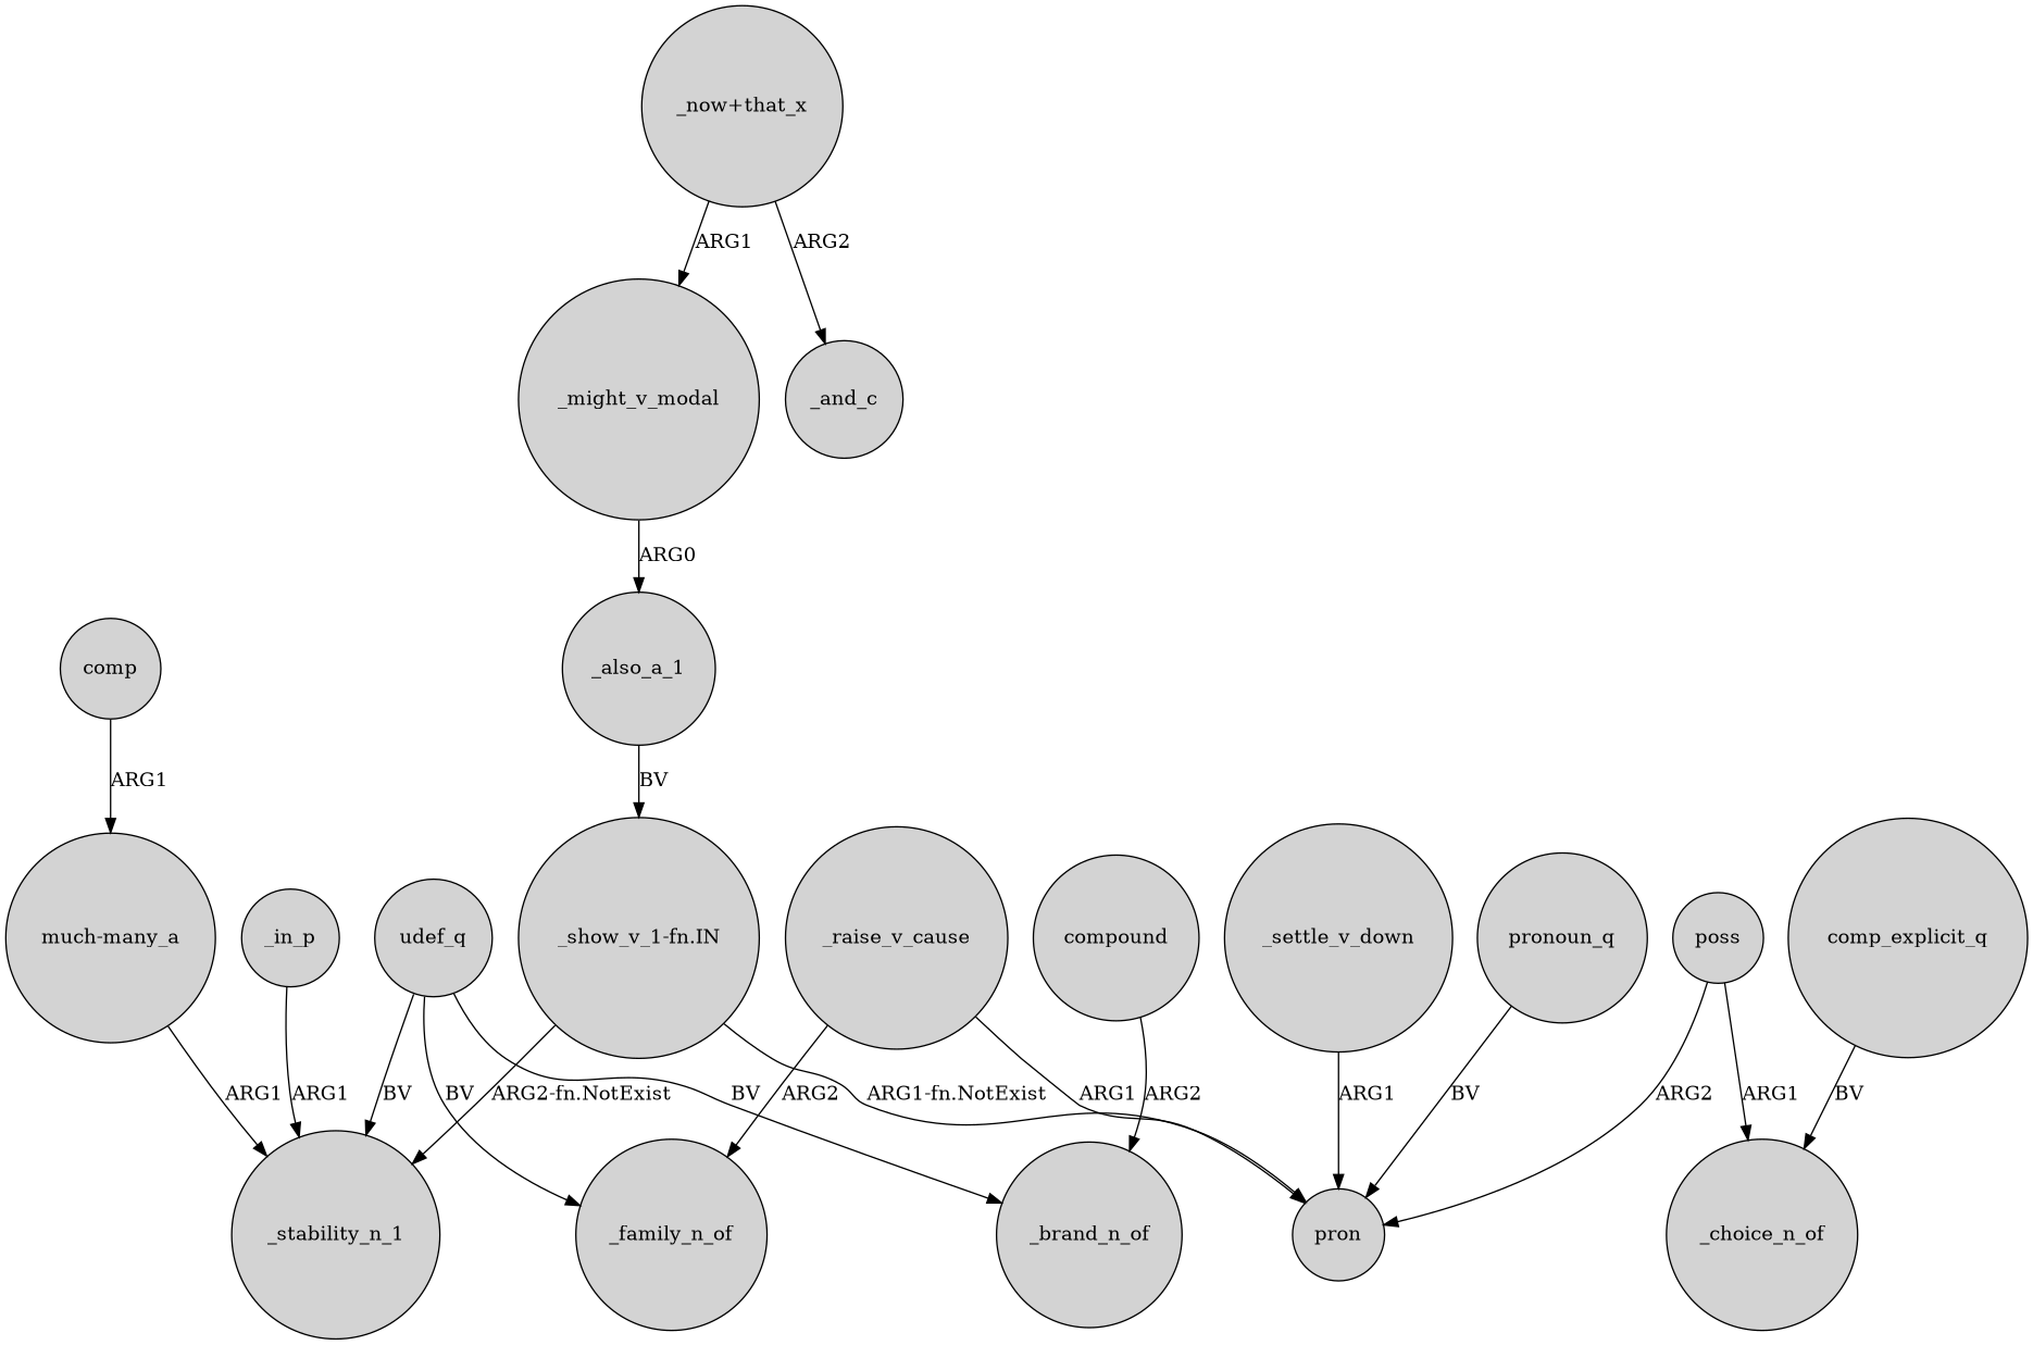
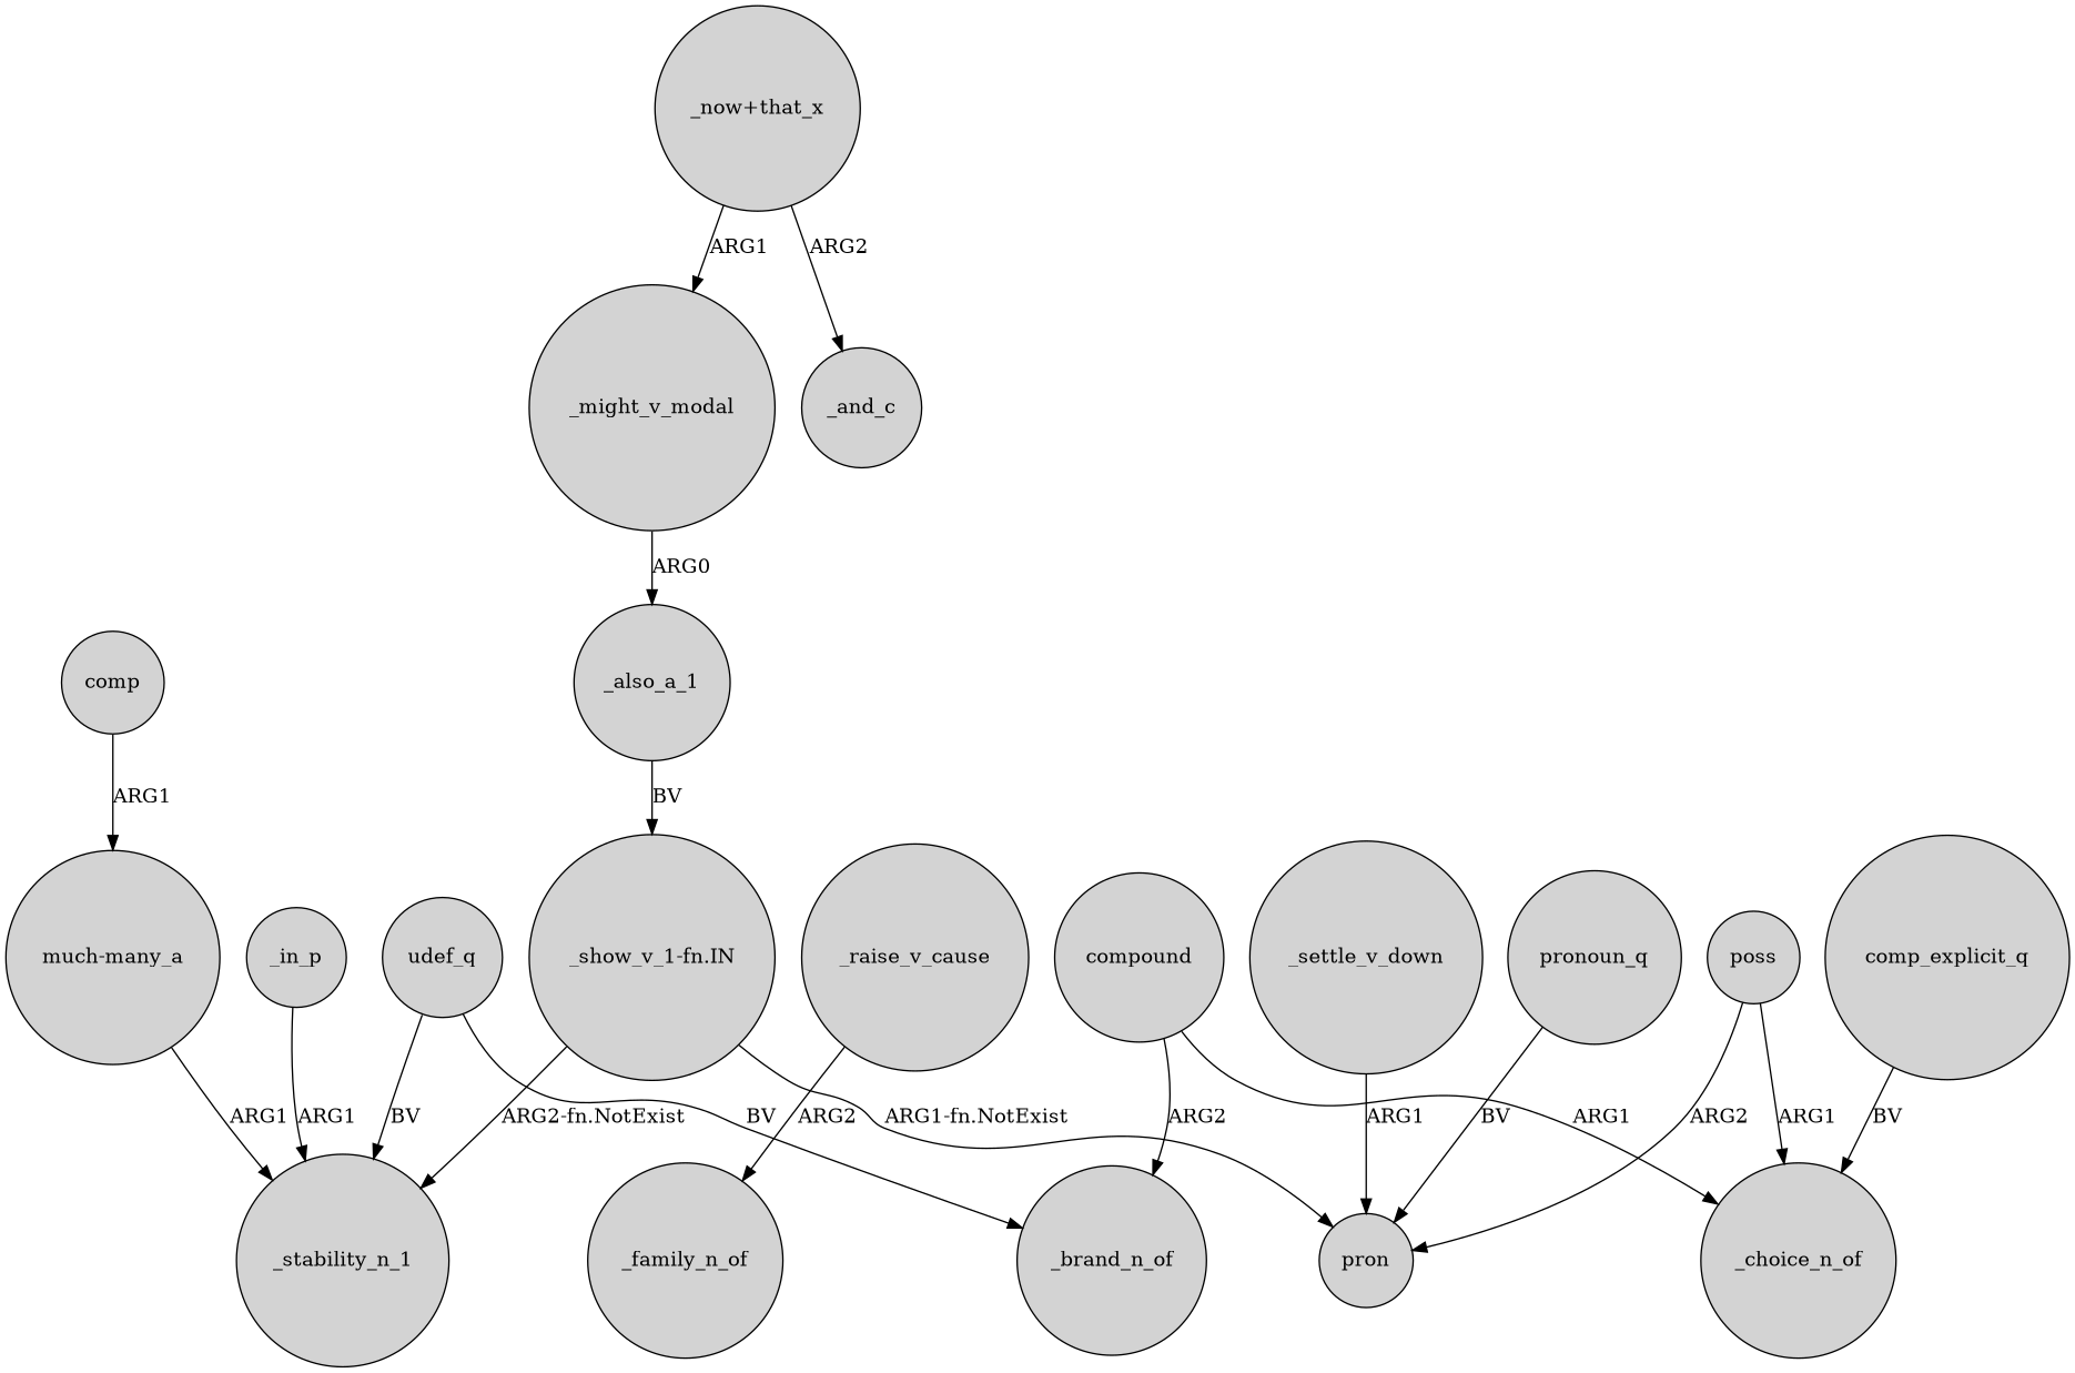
  digraph {
    node [shape=circle style=filled]
    "much-many_a"
    _stability_n_1
    poss
    pron
    _choice_n_of
    _settle_v_down
    _raise_v_cause
    _family_n_of
    udef_q
    _brand_n_of
    "_now+that_x"
    _might_v_modal
    _and_c
    _also_a_1
    "_show_v_1-fn.IN"
    compound
    pronoun_q
    comp
    _in_p
    n20 [label=comp_explicit_q]
    "much-many_a" -> _stability_n_1 [label=ARG1]
    poss -> pron [label=ARG2]
    poss -> _choice_n_of [label=ARG1]
    _settle_v_down -> pron [label=ARG1]
-   _raise_v_cause -> pron [label=ARG1]
    _raise_v_cause -> _family_n_of [label=ARG2]
    udef_q -> _stability_n_1 [label=BV]
-   udef_q -> _family_n_of [label=BV]
    udef_q -> _brand_n_of [label=BV]
    "_now+that_x" -> _might_v_modal [label=ARG1]
    "_now+that_x" -> _and_c [label=ARG2]
    _might_v_modal -> _also_a_1 [label=ARG0]
    _also_a_1 -> "_show_v_1-fn.IN" [label=BV]
    "_show_v_1-fn.IN" -> _stability_n_1 [label="ARG2-fn.NotExist"]
    "_show_v_1-fn.IN" -> pron [label="ARG1-fn.NotExist"]
+   compound -> _choice_n_of [label=ARG1]
    compound -> _brand_n_of [label=ARG2]
    pronoun_q -> pron [label=BV]
    comp -> "much-many_a" [label=ARG1]
    _in_p -> _stability_n_1 [label=ARG1]
    n20 -> _choice_n_of [label=BV]
  }
